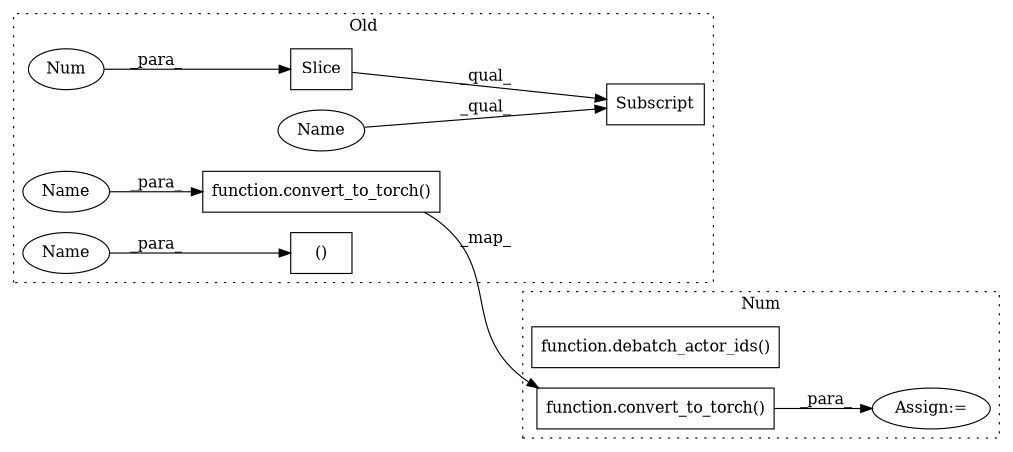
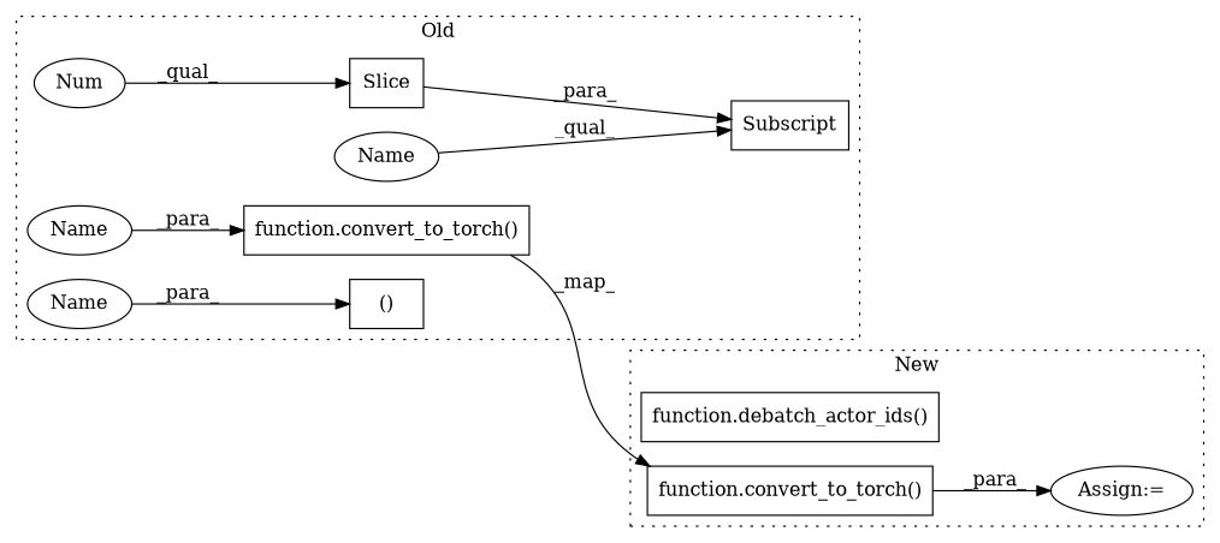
  digraph {
    rankdir=LR
    node [a=75 l="17,49" shape=box]
    n1 [a=63 l="8,0" label=Subscript s="2190,0"]
    n2 [label="function.convert_to_torch()" s="2215,2243"]
    n3 [a=54 l=13 label="()" s=2174]
    n4 [a=80 l=2 label=Slice s=2195]
    n5 [a=76 l=1 label=Num s=2196 shape=ellipse]
    n6 [a=87 l=4 label=Name s=2190 shape=ellipse]
    n7 [a=87 l=11 label=Name s=2232 shape=ellipse]
    n8 [a=87 l=11 label=Name s=2176 shape=ellipse]
    n9 [l="18,1" label="function.debatch_actor_ids()" s="2278,2310"]
    n10 [label="function.convert_to_torch()" s="2487,2516"]
    n11 [a=68 l=3 label="Assign:=" s=2484 shape=ellipse]
    subgraph cluster_1 {
      label=Old
      style=dotted
      n1
      n2
      n3
      n4
      n5
      n6
      n7
      n8
    }
    subgraph cluster_2 {
-     label=Num
+     label=New
      style=dotted
      n9
      n10
      n11
    }
    n2 -> n10 [label=_map_]
-   n4 -> n1 [label=_qual_]
-   n5 -> n4 [label=_para_]
+   n4 -> n1 [label=_para_]
+   n5 -> n4 [label=_qual_]
    n6 -> n1 [label=_qual_]
    n7 -> n2 [label=_para_]
    n8 -> n3 [label=_para_]
    n10 -> n11 [label=_para_]
  }
